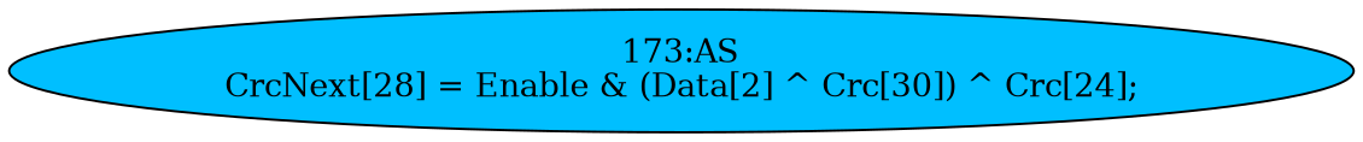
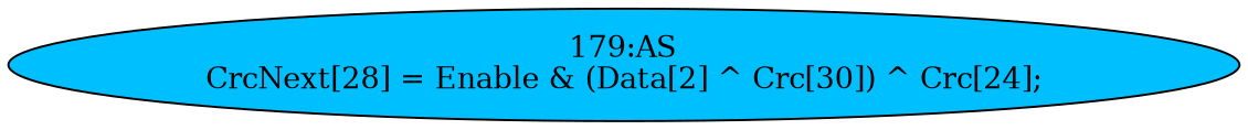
  strict digraph {
-   n1 [ast="<pyverilog.vparser.ast.Assign object at 0x7f415c26cad0>" def_var="['CrcNext']" fillcolor=deepskyblue label="173:AS\nCrcNext[28] = Enable & (Data[2] ^ Crc[30]) ^ Crc[24];" statements="[]" style=filled typ=Assign use_var="['Enable', 'Data', 'Crc', 'Crc']"]
+   n1 [ast="<pyverilog.vparser.ast.Assign object at 0x7f415c26cad0>" def_var="['CrcNext']" fillcolor=deepskyblue label="179:AS\nCrcNext[28] = Enable & (Data[2] ^ Crc[30]) ^ Crc[24];" statements="[]" style=filled typ=Assign use_var="['Enable', 'Data', 'Crc', 'Crc']"]
  }
